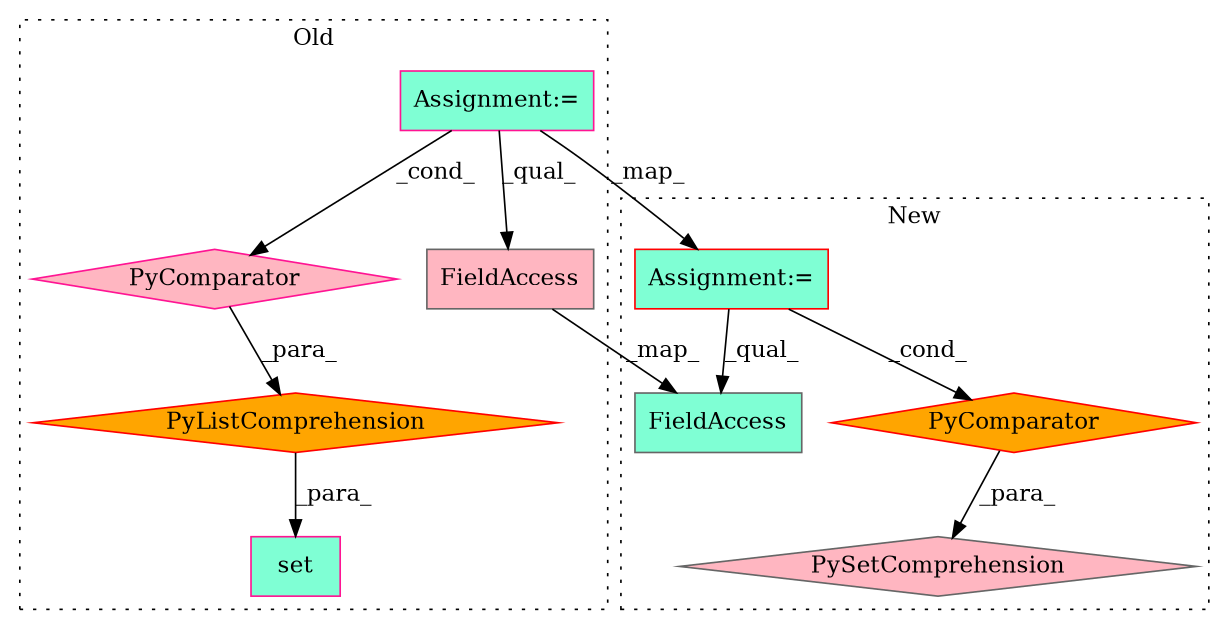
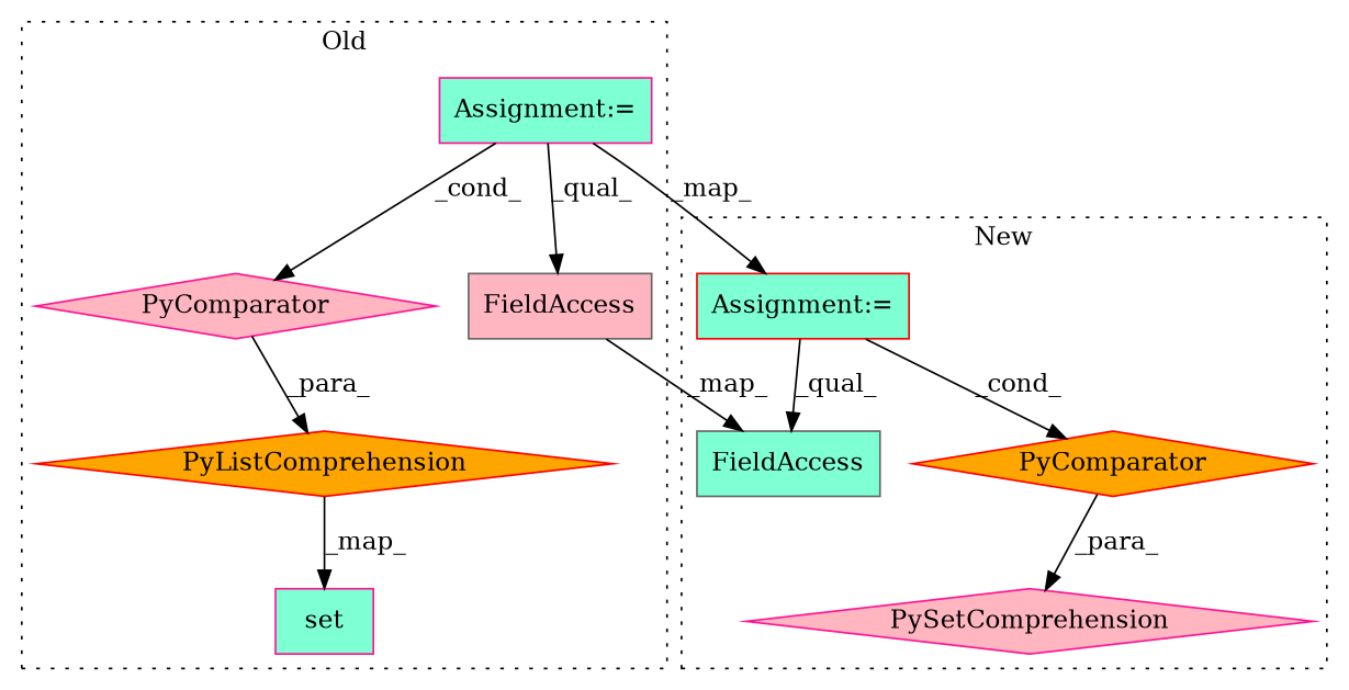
  digraph {
    node [a=113 color=deeppink fillcolor=aquamarine l=54 s=3674 shape=box style=filled]
    n1 [a=109 color=red fillcolor=orange l=133 label=PyListComprehension shape=diamond]
    n2 [fillcolor=lightpink label=PyComparator s=3745 shape=diamond]
    n3 [a=32 l="4,-5" label=set s="3643,3807"]
    n4 [a=7 label="Assignment:=" s=3745]
    n5 [a=22 color=gray40 fillcolor=lightpink l=7 label=FieldAccess]
-   n6 [a=111 color=gray40 fillcolor=lightpink l=148 label=PySetComprehension s=6052 shape=diamond]
+   n6 [a=111 fillcolor=lightpink l=148 label=PySetComprehension s=6052 shape=diamond]
    n7 [color=red fillcolor=orange label=PyComparator s=6138 shape=diamond]
    n8 [a=7 color=red label="Assignment:=" s=6138]
    n9 [a=22 color=gray40 l=7 label=FieldAccess s=6052]
    subgraph cluster_1 {
      label=Old
      style=dotted
      n1
      n2
      n3
      n4
      n5
    }
    subgraph cluster_2 {
      label=New
      style=dotted
      n6
      n7
      n8
      n9
    }
-   n1 -> n3 [label=_para_]
+   n1 -> n3 [label=_map_]
    n2 -> n1 [label=_para_]
    n4 -> n2 [label=_cond_]
    n4 -> n5 [label=_qual_]
    n4 -> n8 [label=_map_]
    n5 -> n9 [label=_map_]
    n7 -> n6 [label=_para_]
    n8 -> n7 [label=_cond_]
    n8 -> n9 [label=_qual_]
  }
